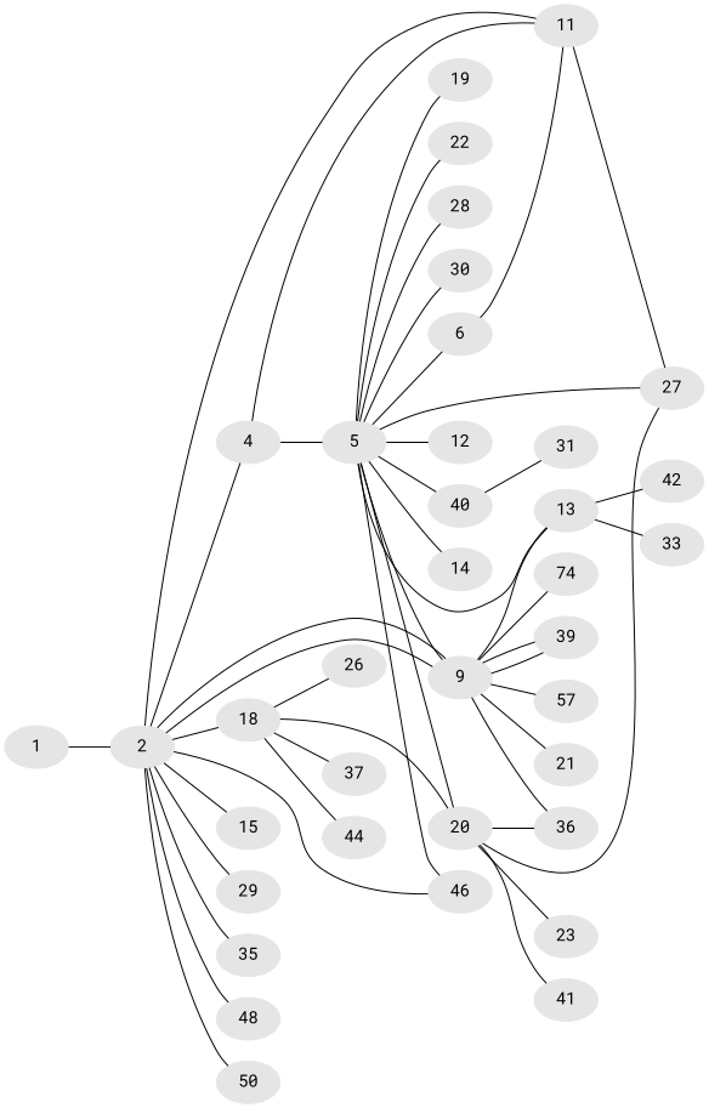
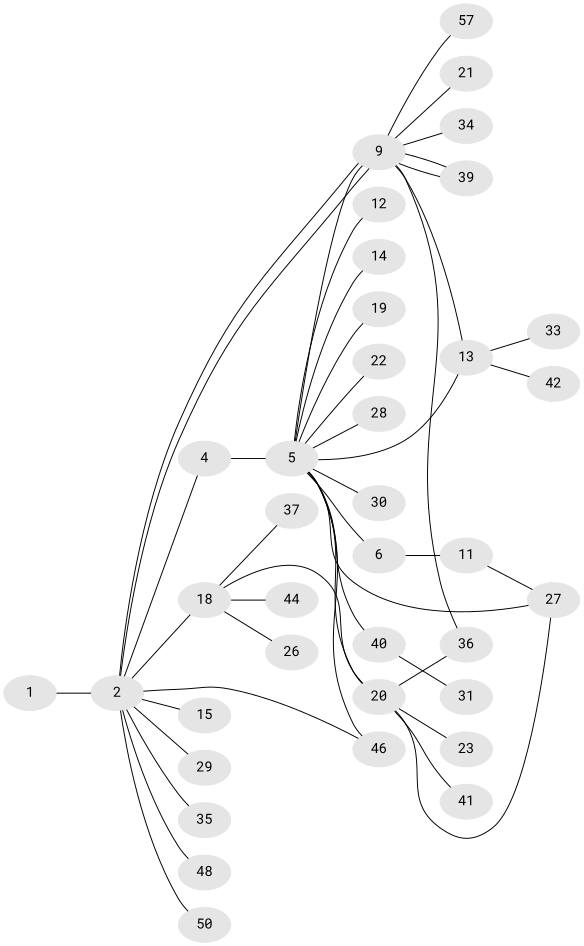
  graph {
    fontname="Roboto Mono"
    rankdir=LR
    node [color=gray90 fontname="Roboto Mono" style=filled]
    edge [fontname="Roboto Mono"]
    1 [super="+8"]
    2 [super="+3"]
    4 [super="+43"]
    9 [super="+25"]
    11 [super="+16"]
    15
    18 [super="+47"]
    29
    35
    46
    48
    50
    5 [super="+7"]
    20 [super="+24"]
    6 [super="+32"]
    n16 [label=40]
    12
    13 [super="+45"]
    14
    19
    22
    27 [super="+49"]
    28
    30
    n25 [label=57 super="+38"]
    21
-   34 [label=74]
+   34
    36
    39
    26
    37
    44
    23
    41
    31 [super="+40"]
    33
    42
    1 -- 2
    2 -- 4
    2 -- 9
    2 -- 9
-   2 -- 11 [weight=2]
    2 -- 15
    2 -- 18
    2 -- 29
    2 -- 35
    2 -- 46
    2 -- 48
    2 -- 50
-   4 -- 11
    4 -- 5 [weight=2]
    9 -- 13
    9 -- n25
    9 -- 21
    9 -- 34
    9 -- 36
    9 -- 39 [weight=2]
    9 -- 39
    11 -- 27
    18 -- 20
    18 -- 26
    18 -- 37
    18 -- 44
    5 -- 9
    5 -- 46
    5 -- 20
    5 -- 6
    5 -- n16
    5 -- 12
    5 -- 13
    5 -- 14
    5 -- 19
    5 -- 22
    5 -- 27
    5 -- 28
    5 -- 30
    20 -- 27
    20 -- 36
    20 -- 23
    20 -- 41
    6 -- 11
    n16 -- 31
    13 -- 33
    13 -- 42
  }
